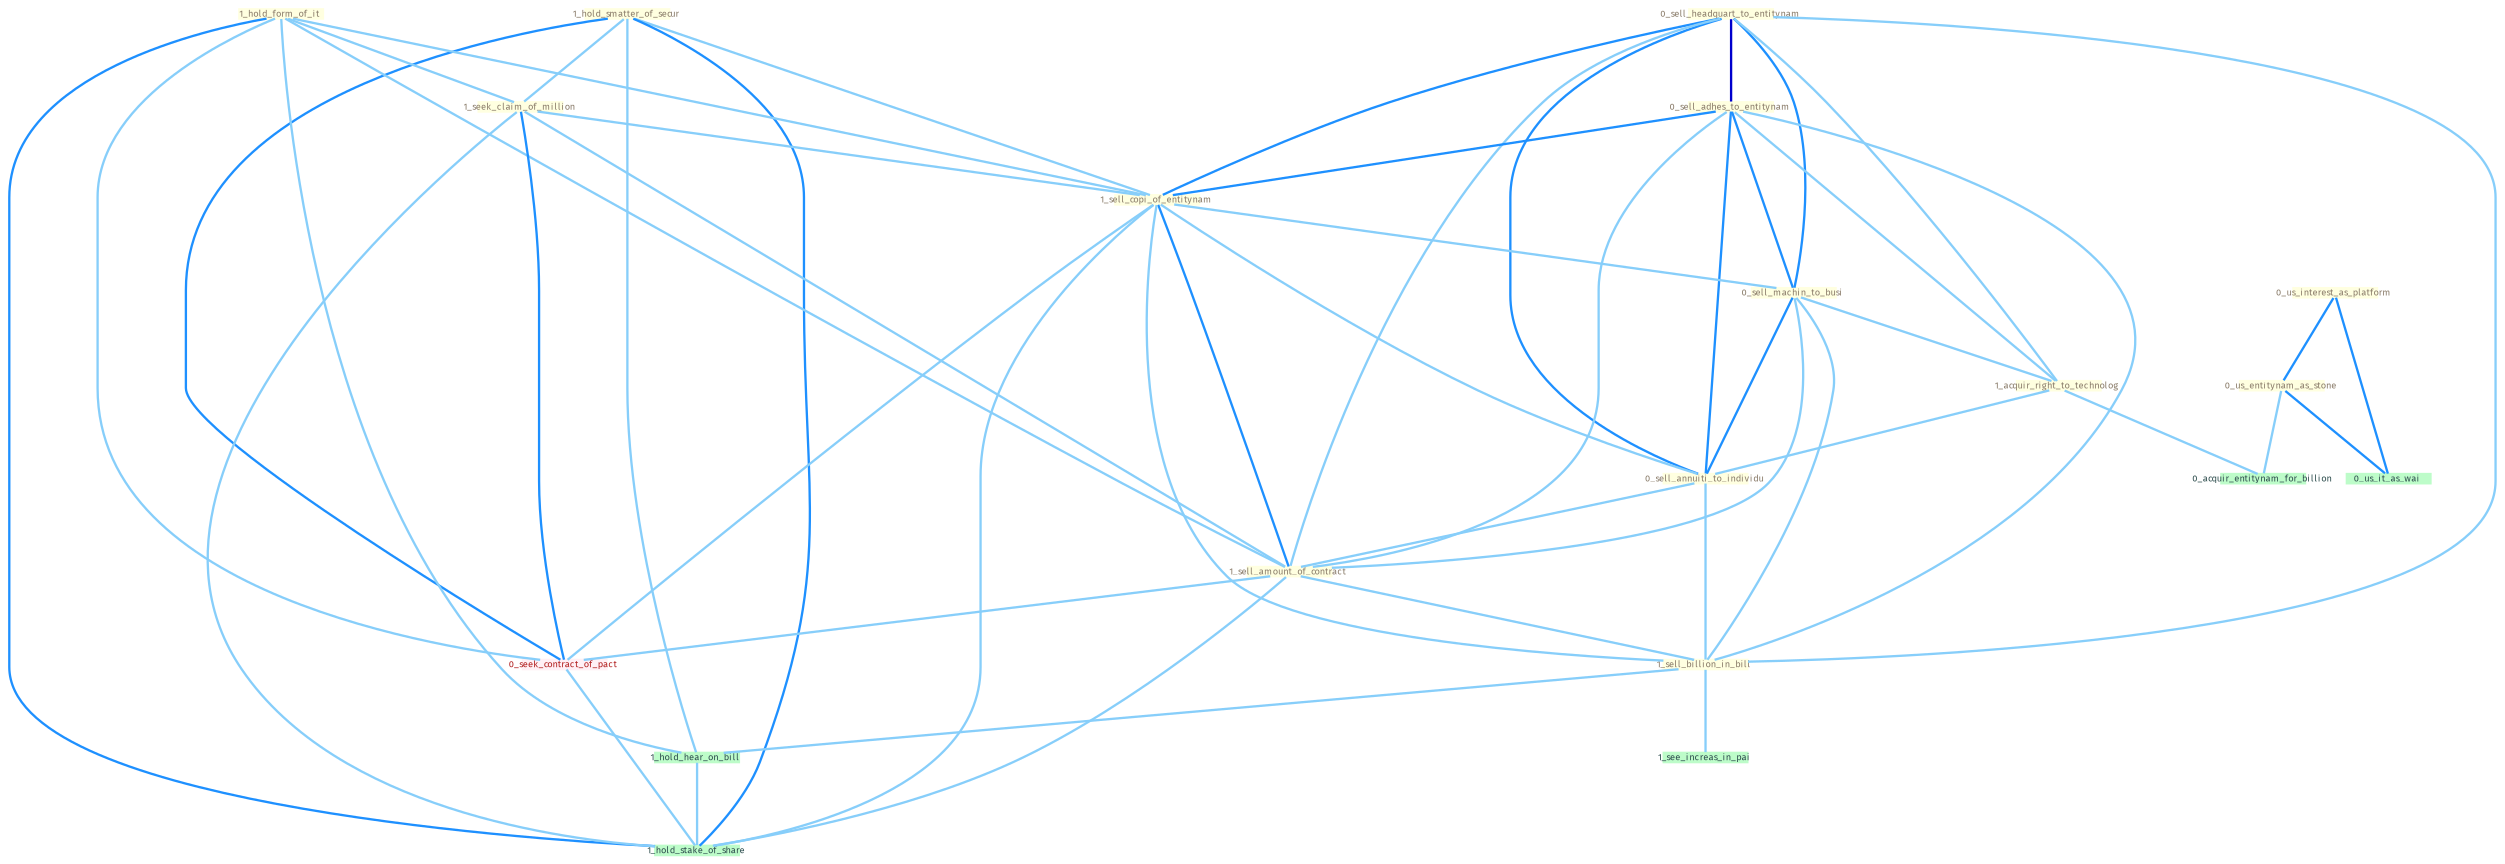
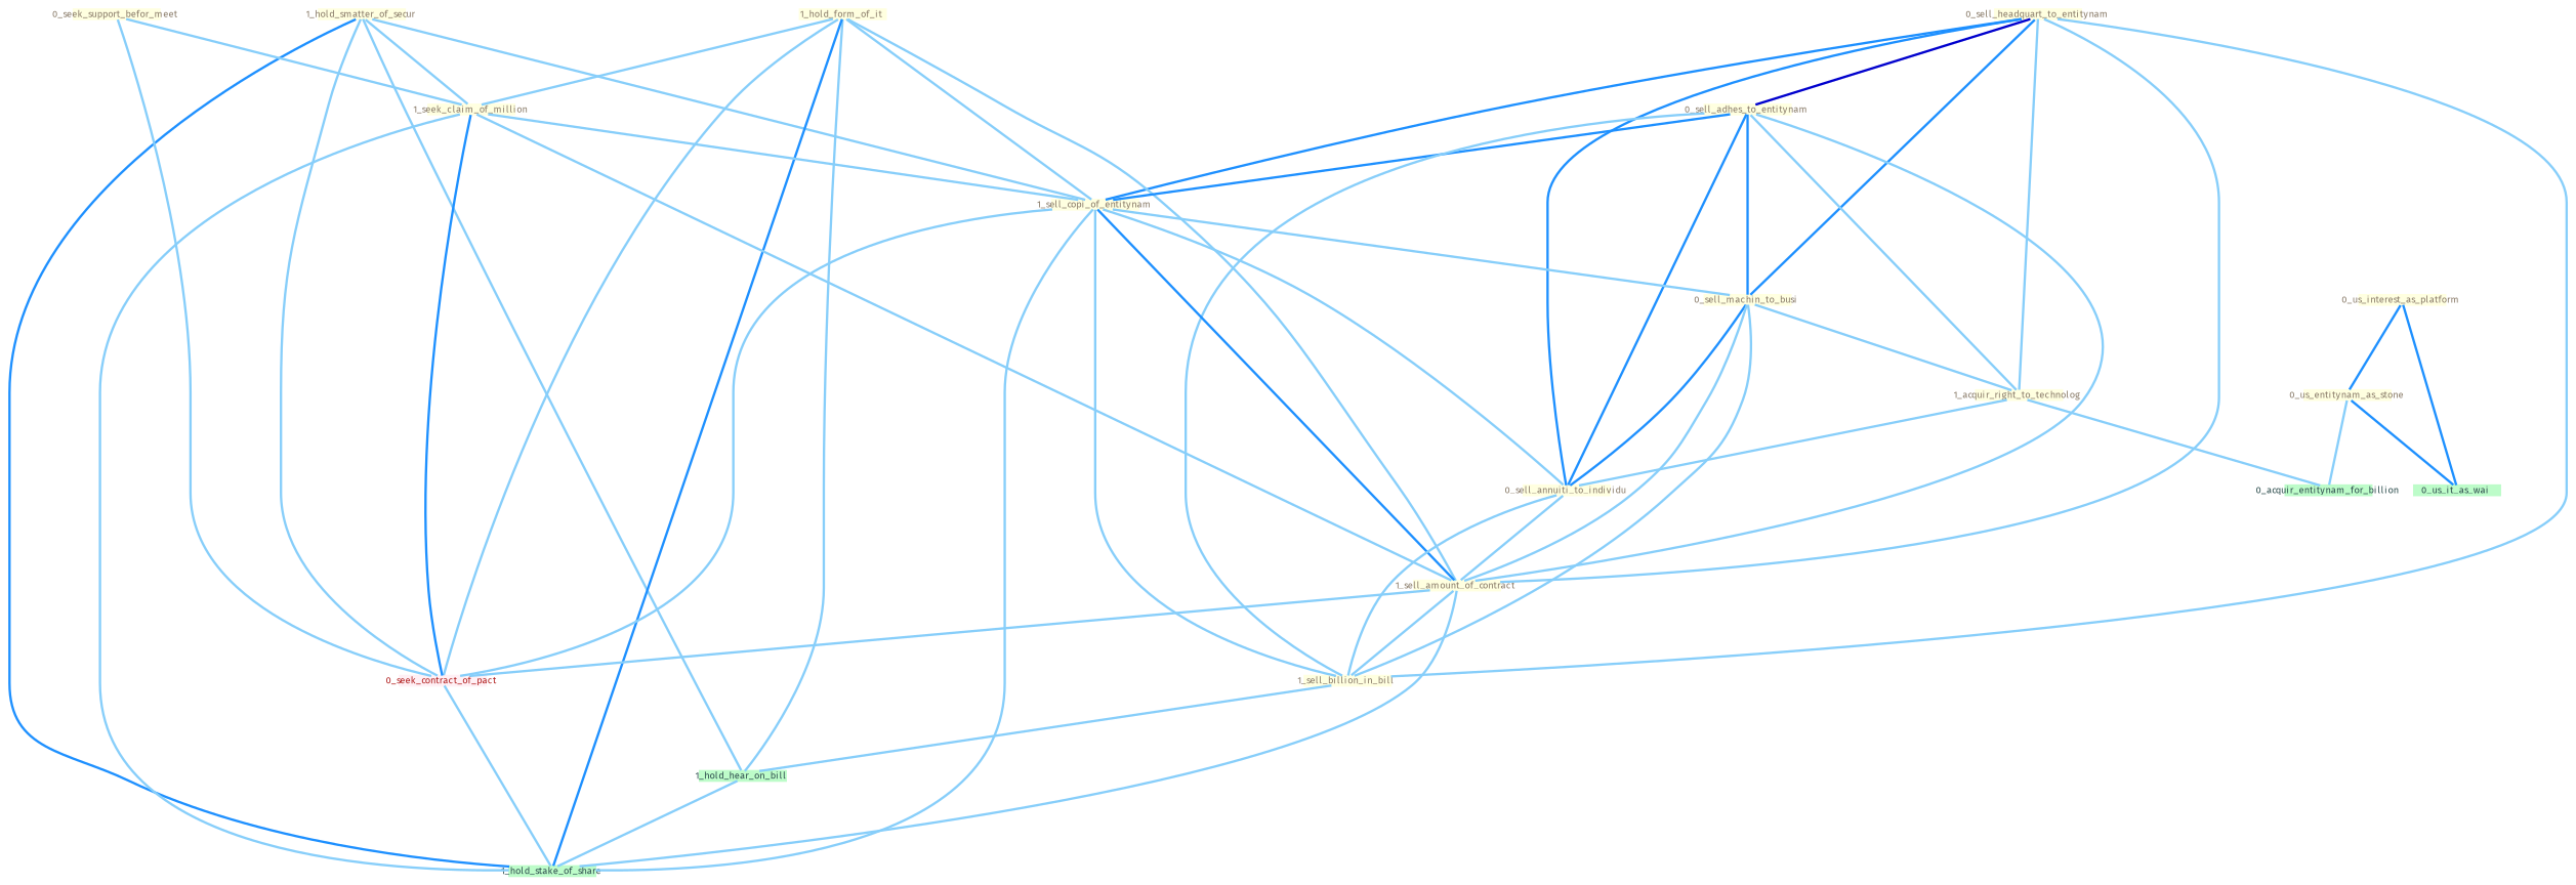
  graph {
    fontname="Fira Sans"
    node [color="#ffffe0" fixedsize=true fontcolor="#8b7d6b" fontname="Fira Sans" fontsize=4 shape=polygon style=filled]
    edge [color="#87cefa" fontname="Fira Sans" w=1]
    "1_hold_smatter_of_secur " [height=.06 width=.5]
    "0_sell_headquart_to_entitynam " [height=.06 width=.5]
+   "0_seek_support_befor_meet " [height=.06 width=.5]
    "1_hold_form_of_it " [height=.06 width=.5]
    "0_us_interest_as_platform " [height=.06 width=.5]
    "0_sell_adhes_to_entitynam " [height=.06 width=.5]
    "1_seek_claim_of_million " [height=.06 width=.5]
    "1_sell_copi_of_entitynam " [height=.06 width=.5]
    "0_sell_machin_to_busi " [height=.06 width=.5]
    "1_acquir_right_to_technolog " [height=.06 width=.5]
    "0_us_entitynam_as_stone " [height=.06 width=.5]
    "0_sell_annuiti_to_individu " [height=.06 width=.5]
    "1_sell_amount_of_contract " [height=.06 width=.5]
    "1_sell_billion_in_bill " [height=.06 width=.5]
    "0_seek_contract_of_pact " [color="#fff0f5" fontcolor="#b22222" height=.06 width=.5]
    "1_hold_hear_on_bill " [color="#BDFCC9" fontcolor="#2f4f4f" height=.06 width=.5]
    "1_hold_stake_of_share " [color="#BDFCC9" fontcolor="#2f4f4f" height=.06 width=.5]
    "0_us_it_as_wai " [color="#BDFCC9" fontcolor="#2f4f4f" height=.06 width=.5]
    "0_acquir_entitynam_for_billion " [color="#BDFCC9" fontcolor="#2f4f4f" height=.06 width=.5]
-   "1_see_increas_in_pai " [color="#BDFCC9" fontcolor="#2f4f4f" height=.06 width=.5]
    subgraph sub_1 {
      "1_hold_smatter_of_secur "
      "0_sell_headquart_to_entitynam "
+     "0_seek_support_befor_meet "
      "1_hold_form_of_it "
      "0_us_interest_as_platform "
      "0_sell_adhes_to_entitynam "
      "1_seek_claim_of_million "
      "1_sell_copi_of_entitynam "
      "0_sell_machin_to_busi "
      "1_acquir_right_to_technolog "
      "0_us_entitynam_as_stone "
      "0_sell_annuiti_to_individu "
      "1_sell_amount_of_contract "
      "1_sell_billion_in_bill "
    }
    subgraph sub_2 {
      "0_seek_contract_of_pact "
    }
    "1_hold_smatter_of_secur " -- "1_seek_claim_of_million "
    "1_hold_smatter_of_secur " -- "1_sell_copi_of_entitynam "
-   "1_hold_smatter_of_secur " -- "0_seek_contract_of_pact " [color="#1e90ff"]
+   "1_hold_smatter_of_secur " -- "0_seek_contract_of_pact "
    "1_hold_smatter_of_secur " -- "1_hold_hear_on_bill "
    "1_hold_smatter_of_secur " -- "1_hold_stake_of_share " [color="#1e90ff" w=2]
    "0_sell_headquart_to_entitynam " -- "0_sell_adhes_to_entitynam " [color="#0000cd" w=3]
    "0_sell_headquart_to_entitynam " -- "1_sell_copi_of_entitynam " [color="#1e90ff" w=2]
    "0_sell_headquart_to_entitynam " -- "0_sell_machin_to_busi " [color="#1e90ff" w=2]
    "0_sell_headquart_to_entitynam " -- "1_acquir_right_to_technolog "
    "0_sell_headquart_to_entitynam " -- "0_sell_annuiti_to_individu " [color="#1e90ff" w=2]
    "0_sell_headquart_to_entitynam " -- "1_sell_amount_of_contract "
    "0_sell_headquart_to_entitynam " -- "1_sell_billion_in_bill "
+   "0_seek_support_befor_meet " -- "1_seek_claim_of_million "
+   "0_seek_support_befor_meet " -- "0_seek_contract_of_pact "
    "1_hold_form_of_it " -- "1_seek_claim_of_million "
    "1_hold_form_of_it " -- "1_sell_copi_of_entitynam "
    "1_hold_form_of_it " -- "1_sell_amount_of_contract "
    "1_hold_form_of_it " -- "0_seek_contract_of_pact "
    "1_hold_form_of_it " -- "1_hold_hear_on_bill "
    "1_hold_form_of_it " -- "1_hold_stake_of_share " [color="#1e90ff" w=2]
    "0_us_interest_as_platform " -- "0_us_entitynam_as_stone " [color="#1e90ff" w=2]
    "0_us_interest_as_platform " -- "0_us_it_as_wai " [color="#1e90ff" w=2]
    "0_sell_adhes_to_entitynam " -- "1_sell_copi_of_entitynam " [color="#1e90ff" w=2]
    "0_sell_adhes_to_entitynam " -- "0_sell_machin_to_busi " [color="#1e90ff" w=2]
    "0_sell_adhes_to_entitynam " -- "1_acquir_right_to_technolog "
    "0_sell_adhes_to_entitynam " -- "0_sell_annuiti_to_individu " [color="#1e90ff" w=2]
    "0_sell_adhes_to_entitynam " -- "1_sell_amount_of_contract "
    "0_sell_adhes_to_entitynam " -- "1_sell_billion_in_bill "
    "1_seek_claim_of_million " -- "1_sell_copi_of_entitynam "
    "1_seek_claim_of_million " -- "1_sell_amount_of_contract "
    "1_seek_claim_of_million " -- "0_seek_contract_of_pact " [color="#1e90ff" w=2]
    "1_seek_claim_of_million " -- "1_hold_stake_of_share "
    "1_sell_copi_of_entitynam " -- "0_sell_machin_to_busi "
    "1_sell_copi_of_entitynam " -- "0_sell_annuiti_to_individu "
    "1_sell_copi_of_entitynam " -- "1_sell_amount_of_contract " [color="#1e90ff" w=2]
    "1_sell_copi_of_entitynam " -- "1_sell_billion_in_bill "
    "1_sell_copi_of_entitynam " -- "0_seek_contract_of_pact "
    "1_sell_copi_of_entitynam " -- "1_hold_stake_of_share "
    "0_sell_machin_to_busi " -- "1_acquir_right_to_technolog "
    "0_sell_machin_to_busi " -- "0_sell_annuiti_to_individu " [color="#1e90ff" w=2]
    "0_sell_machin_to_busi " -- "1_sell_amount_of_contract "
    "0_sell_machin_to_busi " -- "1_sell_billion_in_bill "
    "1_acquir_right_to_technolog " -- "0_sell_annuiti_to_individu "
    "1_acquir_right_to_technolog " -- "0_acquir_entitynam_for_billion "
    "0_us_entitynam_as_stone " -- "0_us_it_as_wai " [color="#1e90ff" w=2]
    "0_us_entitynam_as_stone " -- "0_acquir_entitynam_for_billion "
    "0_sell_annuiti_to_individu " -- "1_sell_amount_of_contract "
    "0_sell_annuiti_to_individu " -- "1_sell_billion_in_bill "
    "1_sell_amount_of_contract " -- "1_sell_billion_in_bill "
    "1_sell_amount_of_contract " -- "0_seek_contract_of_pact "
    "1_sell_amount_of_contract " -- "1_hold_stake_of_share "
    "1_sell_billion_in_bill " -- "1_hold_hear_on_bill "
-   "1_sell_billion_in_bill " -- "1_see_increas_in_pai "
    "0_seek_contract_of_pact " -- "1_hold_stake_of_share "
    "1_hold_hear_on_bill " -- "1_hold_stake_of_share "
  }
